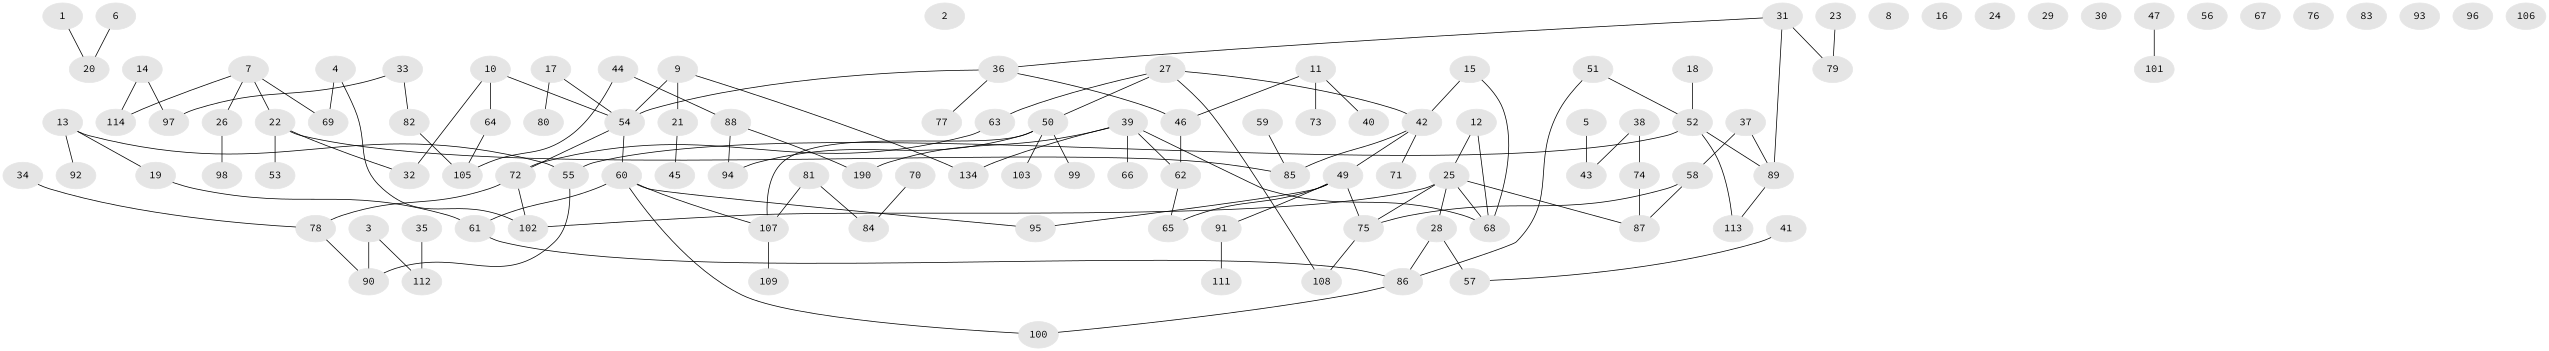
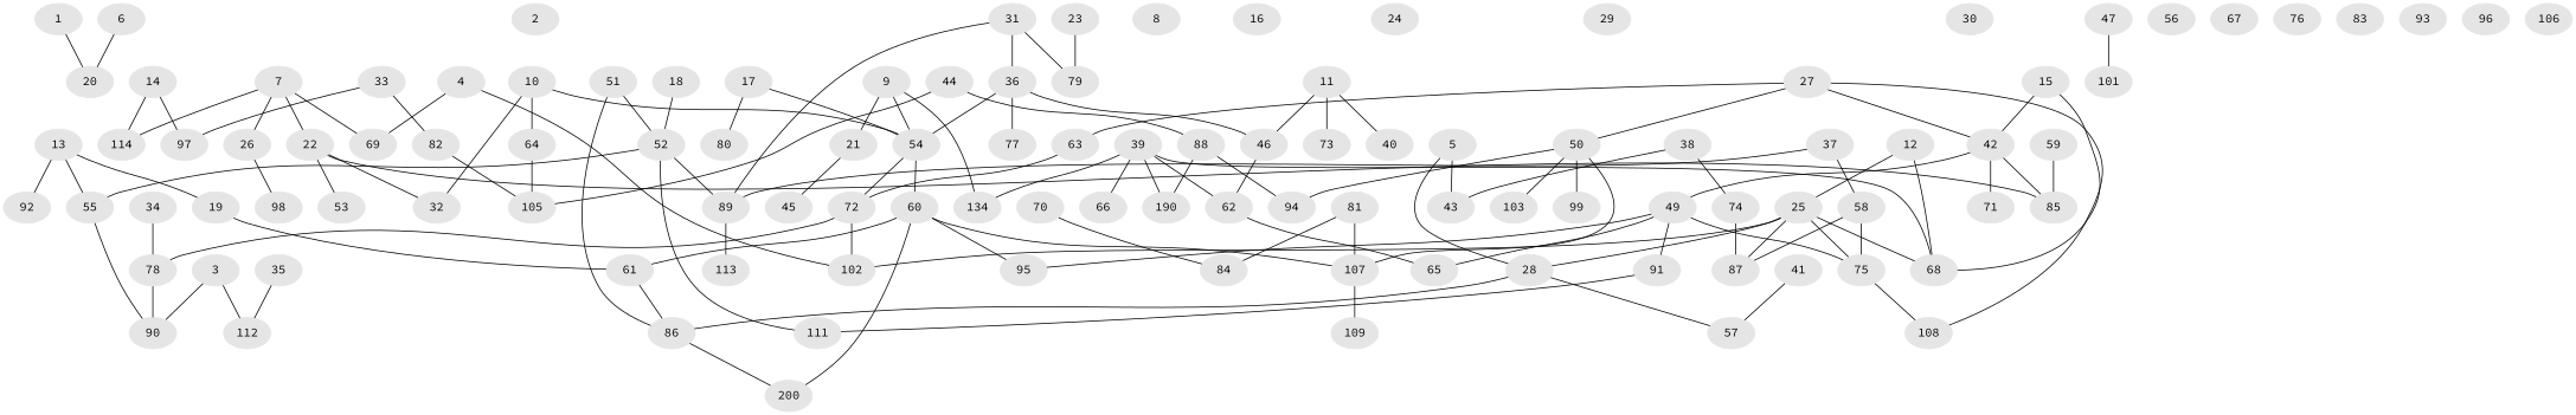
  graph {
    fontname="Source Code Pro"
    node [color=gray90 fontname="Source Code Pro" style=filled]
    edge [fontname="Source Code Pro"]
    1
    20
    2
    3
    90
    112
    4
    69
    102
    5
    28
    43
    57
    86
    6
    7
    22
    26
    114
    32
    53
    85
    98
    8
    9
    21
    54
    n28 [label=134]
    45
    60
    72
    10
    64
    105
    11
    40
    46
    73
    62
    12
    25
    68
    75
    87
    13
    19
    55
    92
    61
    14
    97
    15
    42
    49
    71
    16
    17
    80
    18
    52
    89
    111
    23
    79
    24
    108
    27
    50
    63
    103
    94
    99
    107
-   100
+   100 [label=200]
    29
    30
    31
    36
    77
    113
    33
    82
    34
    78
    35
    37
    58
    38
    74
    39
    66
    n92 [label=190]
    65
    41
    91
    95
    44
    88
    47
    101
    109
    51
    56
    59
    67
    70
    84
    76
    81
    83
    93
    96
    106
    1 -- 20
    3 -- 90
    3 -- 112
    4 -- 69
    4 -- 102
+   5 -- 28
    5 -- 43
    28 -- 57
    28 -- 86
    86 -- 100
    6 -- 20
    7 -- 69
    7 -- 22
    7 -- 26
    7 -- 114
    22 -- 32
    22 -- 53
    22 -- 85
    26 -- 98
    9 -- 21
    9 -- 54
    9 -- n28
    21 -- 45
    54 -- 60
    54 -- 72
    60 -- 61
    60 -- 107
    60 -- 100
    60 -- 95
    72 -- 102
    72 -- 78
    10 -- 32
    10 -- 54
    10 -- 64
    64 -- 105
    11 -- 40
    11 -- 46
    11 -- 73
    46 -- 62
    62 -- 65
    12 -- 25
    12 -- 68
    25 -- 102
    25 -- 28
    25 -- 68
    25 -- 75
    25 -- 87
    75 -- 108
    13 -- 19
    13 -- 55
    13 -- 92
    19 -- 61
    55 -- 90
    61 -- 86
    14 -- 114
    14 -- 97
    15 -- 68
    15 -- 42
    42 -- 85
    42 -- 49
    42 -- 71
    49 -- 75
    49 -- 65
    49 -- 91
    49 -- 95
    17 -- 54
    17 -- 80
    18 -- 52
    52 -- 55
    52 -- 89
-   52 -- 113
+   52 -- 111
    89 -- 113
    23 -- 79
    27 -- 42
    27 -- 108
    27 -- 50
    27 -- 63
    50 -- 103
    50 -- 94
    50 -- 99
    50 -- 107
    63 -- 72
    107 -- 109
    31 -- 89
    31 -- 79
    31 -- 36
    36 -- 54
    36 -- 46
    36 -- 77
    33 -- 97
    33 -- 82
    82 -- 105
    34 -- 78
    78 -- 90
    35 -- 112
    37 -- 89
    37 -- 58
    58 -- 75
    58 -- 87
    38 -- 43
    38 -- 74
    74 -- 87
    39 -- n28
    39 -- 62
    39 -- 68
    39 -- 66
    39 -- n92
    41 -- 57
    91 -- 111
    44 -- 105
    44 -- 88
    88 -- 94
    88 -- n92
    47 -- 101
    51 -- 86
    51 -- 52
    59 -- 85
    70 -- 84
    81 -- 107
    81 -- 84
  }
